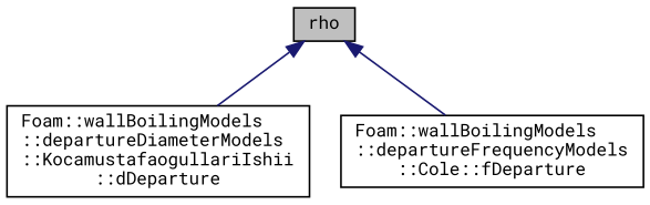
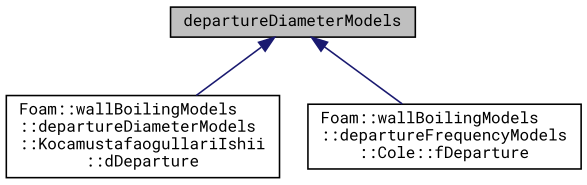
  digraph {
    rankdir=TB
    fontname="Roboto Mono"
    node [color=black fontname="Roboto Mono" fontsize=10 shape=record]
    edge [color=midnightblue dir=back fontname="Roboto Mono" fontsize=10 labelfontname=Helvetica labelfontsize=10 style=solid]
-   n1 [fillcolor=grey75 fontcolor=black height=0.2 label=rho style=filled width=0.4]
+   n1 [fillcolor=grey75 fontcolor=black height=0.2 label=departureDiameterModels style=filled width=0.4]
    n2 [height=0.2 label="Foam::wallBoilingModels\l::departureDiameterModels\l::KocamustafaogullariIshii\l::dDeparture" width=0.4]
    n3 [height=0.2 label="Foam::wallBoilingModels\l::departureFrequencyModels\l::Cole::fDeparture" width=0.4]
    n1 -> n2
    n1 -> n3
  }
